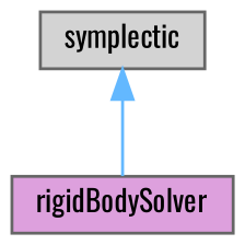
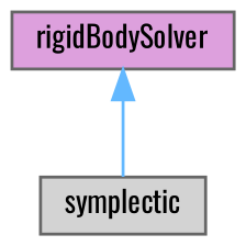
  digraph {
    fontname=Oswald
    node [color=gray40 fontname=Oswald fontsize=10 shape=box style=filled]
    n1 [fillcolor=lightgrey fontcolor=black height=0.2 label=symplectic width=0.4]
    n2 [fillcolor=plum height=0.2 label=rigidBodySolver width=0.4]
-   n1 -> n2 [color=steelblue1 dir=back fontname=Oswald fontsize=10 labelfontname=Helvetica labelfontsize=10 style=solid]
+   n2 -> n1 [color=steelblue1 dir=back fontname=Oswald fontsize=10 labelfontname=Helvetica labelfontsize=10 style=solid]
  }
